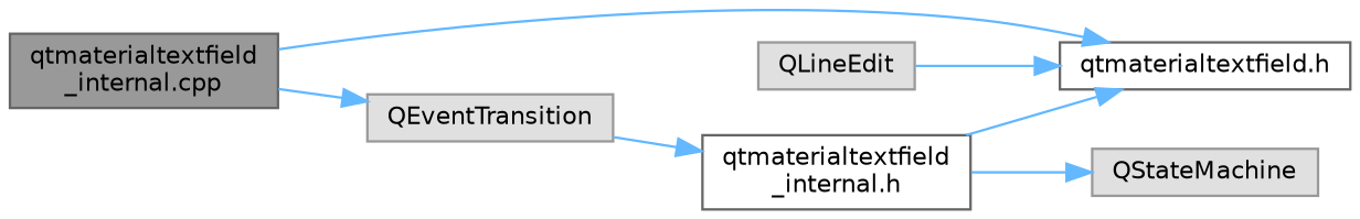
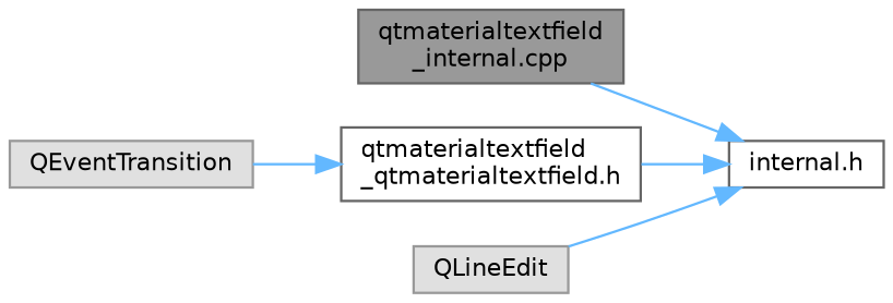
  digraph {
    rankdir=LR
    node [color=grey60 fillcolor="#E0E0E0" fontname=Helvetica fontsize=10 shape=box style=filled]
    edge [color=steelblue1 fontname=Helvetica fontsize=10 labelfontname=Helvetica labelfontsize=10 style=solid]
    n1 [color=gray40 fillcolor=grey60 fontcolor=black height=0.2 label="qtmaterialtextfield\l_internal.cpp" width=0.4]
-   n2 [color=grey40 fillcolor=white height=0.2 label="qtmaterialtextfield.h" width=0.4]
+   n2 [color=grey40 fillcolor=white height=0.2 label="internal.h" width=0.4]
    n3 [height=0.2 label=QEventTransition width=0.4]
-   n4 [color=grey40 fillcolor=white height=0.2 label="qtmaterialtextfield\l_internal.h" width=0.4]
-   n5 [height=0.2 label=QStateMachine width=0.4]
+   n4 [color=grey40 fillcolor=white height=0.2 label="qtmaterialtextfield\l_qtmaterialtextfield.h" width=0.4]
    n6 [height=0.2 label=QLineEdit width=0.4]
    n1 -> n2
-   n1 -> n3
    n3 -> n4
    n4 -> n2
-   n4 -> n5
    n6 -> n2
  }
